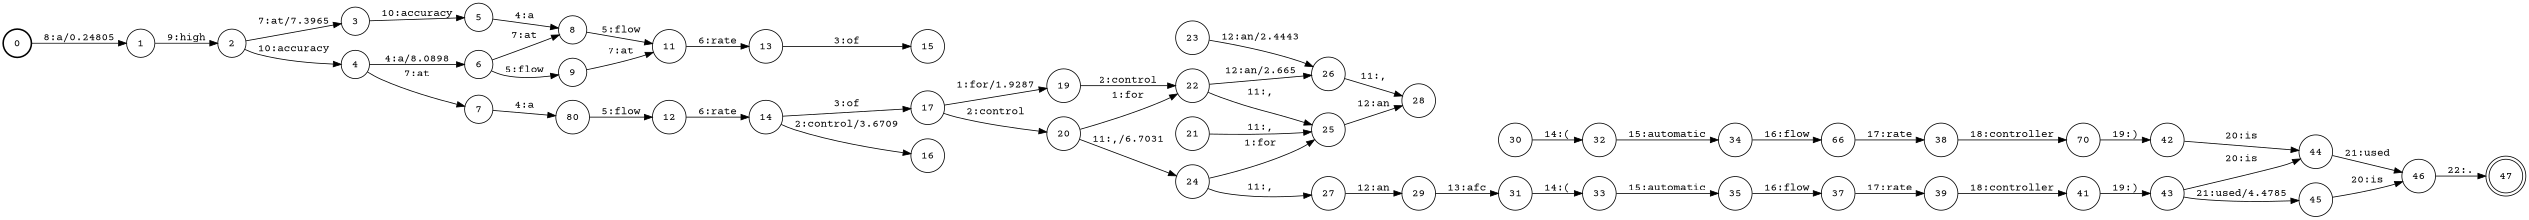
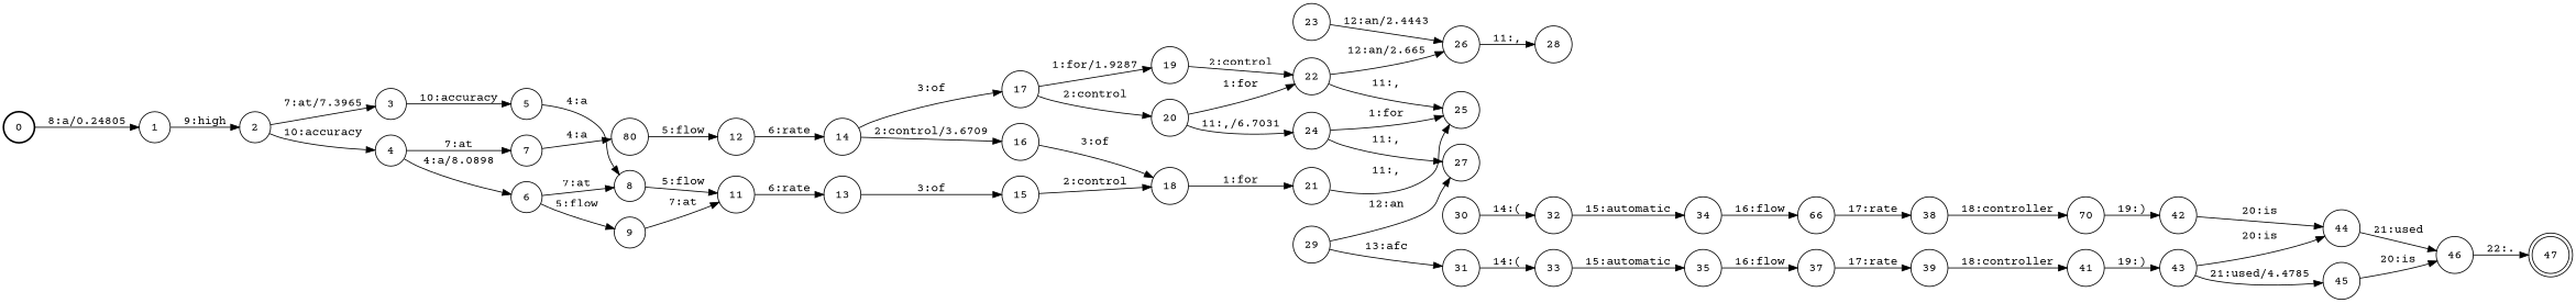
  digraph {
    fontname="Courier Prime"
    nodesep=0.25
    rankdir=LR
    ranksep=0.4
    node [fontname="Courier Prime" fontsize=14 shape=circle style=solid]
    edge [fontname="Courier Prime" fontsize=14]
    n1 [label=0 style=bold]
    n2 [label=1]
    n3 [label=2]
    n4 [label=3]
    n5 [label=4]
    n6 [label=5]
    n7 [label=7]
    n8 [label=6]
    n9 [label=8]
    n10 [label=80]
    n11 [label=9]
    n12 [label=11]
    n13 [label=12]
    n14 [label=13]
    n15 [label=14]
    n16 [label=15]
    n17 [label=16]
    n18 [label=17]
+   n19 [label=18]
    n20 [label=19]
    n21 [label=20]
    n22 [label=21]
    n23 [label=22]
    n24 [label=24]
    n25 [label=25]
    n26 [label=26]
    n27 [label=23]
    n28 [label=27]
    n29 [label=28]
    n30 [label=29]
    n31 [label=31]
    n32 [label=30]
    n33 [label=32]
    n34 [label=33]
    n35 [label=34]
    n36 [label=35]
    n37 [label=66]
    n38 [label=37]
    n39 [label=38]
    n40 [label=39]
    n41 [label=70]
    n42 [label=41]
    n43 [label=42]
    n44 [label=43]
    n45 [label=44]
    n46 [label=45]
    n47 [label=46]
    n48 [label=47 shape=doublecircle]
    n1 -> n2 [label="8:a/0.24805"]
    n2 -> n3 [label="9:high"]
    n3 -> n4 [label="7:at/7.3965"]
    n3 -> n5 [label="10:accuracy"]
    n4 -> n6 [label="10:accuracy"]
    n5 -> n7 [label="7:at"]
    n5 -> n8 [label="4:a/8.0898"]
    n6 -> n9 [label="4:a"]
    n7 -> n10 [label="4:a"]
    n8 -> n9 [label="7:at"]
    n8 -> n11 [label="5:flow"]
    n9 -> n12 [label="5:flow"]
    n10 -> n13 [label="5:flow"]
    n11 -> n12 [label="7:at"]
    n12 -> n14 [label="6:rate"]
    n13 -> n15 [label="6:rate"]
    n14 -> n16 [label="3:of"]
    n15 -> n17 [label="2:control/3.6709"]
    n15 -> n18 [label="3:of"]
+   n16 -> n19 [label="2:control"]
+   n17 -> n19 [label="3:of"]
    n18 -> n20 [label="1:for/1.9287"]
    n18 -> n21 [label="2:control"]
+   n19 -> n22 [label="1:for"]
    n20 -> n23 [label="2:control"]
    n21 -> n23 [label="1:for"]
    n21 -> n24 [label="11:,/6.7031"]
    n22 -> n25 [label="11:,"]
    n23 -> n25 [label="11:,"]
    n23 -> n26 [label="12:an/2.665"]
    n24 -> n25 [label="1:for"]
    n24 -> n28 [label="11:,"]
-   n25 -> n29 [label="12:an"]
    n26 -> n29 [label="11:,"]
    n27 -> n26 [label="12:an/2.4443"]
-   n28 -> n30 [label="12:an"]
+   n30 -> n28 [label="12:an"]
    n30 -> n31 [label="13:afc"]
    n31 -> n34 [label="14:("]
    n32 -> n33 [label="14:("]
    n33 -> n35 [label="15:automatic"]
    n34 -> n36 [label="15:automatic"]
    n35 -> n37 [label="16:flow"]
    n36 -> n38 [label="16:flow"]
    n37 -> n39 [label="17:rate"]
    n38 -> n40 [label="17:rate"]
    n39 -> n41 [label="18:controller"]
    n40 -> n42 [label="18:controller"]
    n41 -> n43 [label="19:)"]
    n42 -> n44 [label="19:)"]
    n43 -> n45 [label="20:is"]
    n44 -> n45 [label="20:is"]
    n44 -> n46 [label="21:used/4.4785"]
    n45 -> n47 [label="21:used"]
    n46 -> n47 [label="20:is"]
    n47 -> n48 [label="22:."]
  }
